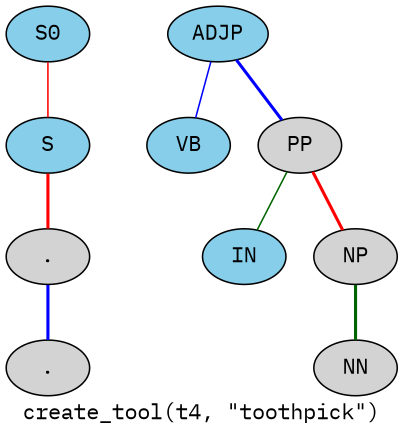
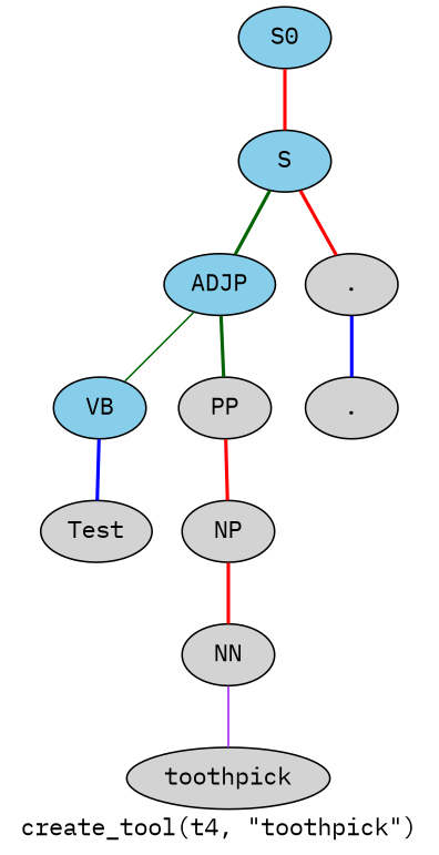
  graph {
    fontname="IBM Plex Mono"
    label="create_tool(t4, \"toothpick\")"
    node [fillcolor=lightgrey fontname="IBM Plex Mono" style=filled]
    edge [color=darkgreen fontname="IBM Plex Mono" style=bold]
    n1 [fillcolor=skyblue label=S0]
    n2 [fillcolor=skyblue label=S]
    n3 [fillcolor=skyblue label=ADJP]
    n4 [label="."]
    n5 [fillcolor=skyblue label=VB]
    n6 [label=PP]
    n7 [label="."]
-   n9 [fillcolor=skyblue label=IN]
+   n8 [label=Test]
    n10 [label=NP]
    n11 [label=NN]
-   n1 -- n2 [color=red style=solid]
+   n12 [label=toothpick]
+   n1 -- n2 [color=red]
+   n2 -- n3
    n2 -- n4 [color=red]
-   n3 -- n5 [color=blue style=solid]
-   n3 -- n6 [color=blue]
+   n3 -- n5 [style=solid]
+   n3 -- n6
    n4 -- n7 [color=blue]
-   n6 -- n9 [style=solid]
+   n5 -- n8 [color=blue]
    n6 -- n10 [color=red]
-   n10 -- n11
+   n10 -- n11 [color=red]
+   n11 -- n12 [color=purple style=solid]
  }
